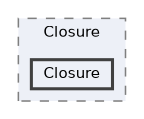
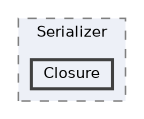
  digraph {
    compound=true
    n1 [color=grey25 fillcolor="#edf0f7" fontname=Helvetica fontsize=10 height=0.2 label=Closure shape=box style="filled,bold" width=0.4]
    subgraph cluster_1 {
      bgcolor="#edf0f7"
      fontname=Helvetica
      fontsize=10
-     label=Closure
+     label=Serializer
      pencolor=grey50
      style="filled,dashed"
      n1
    }
  }
